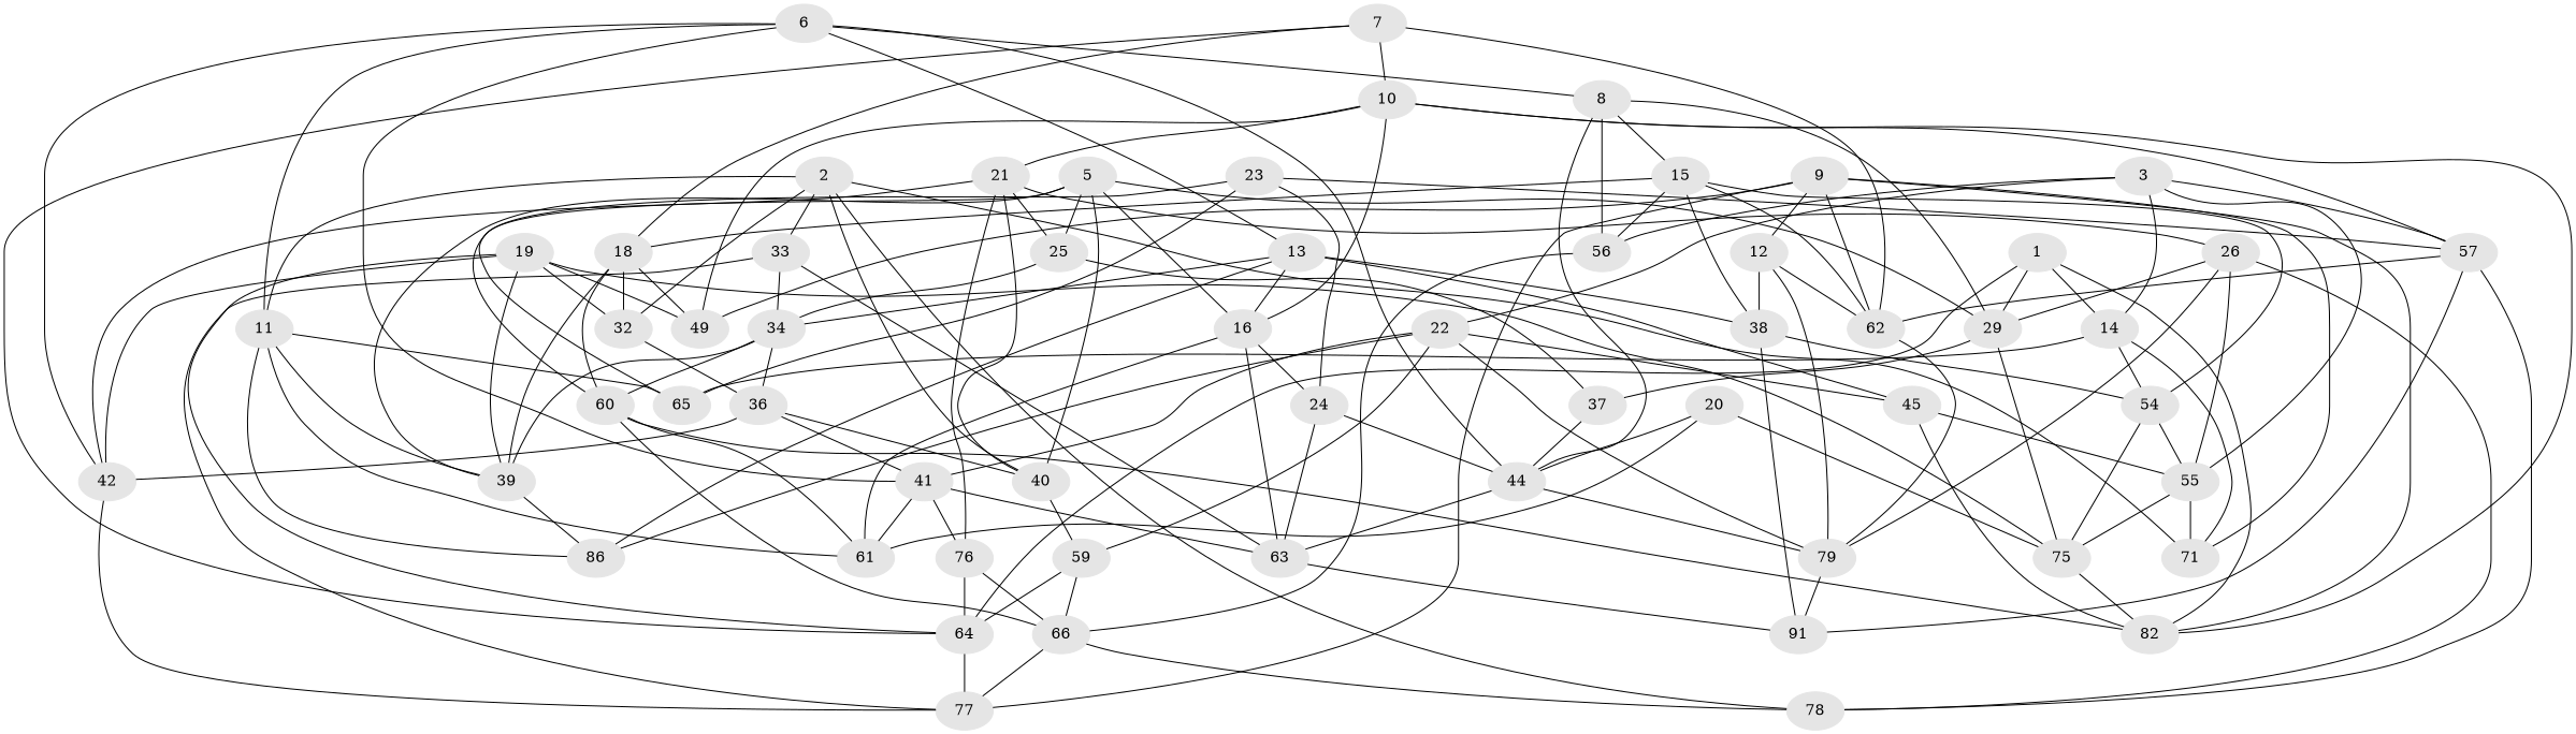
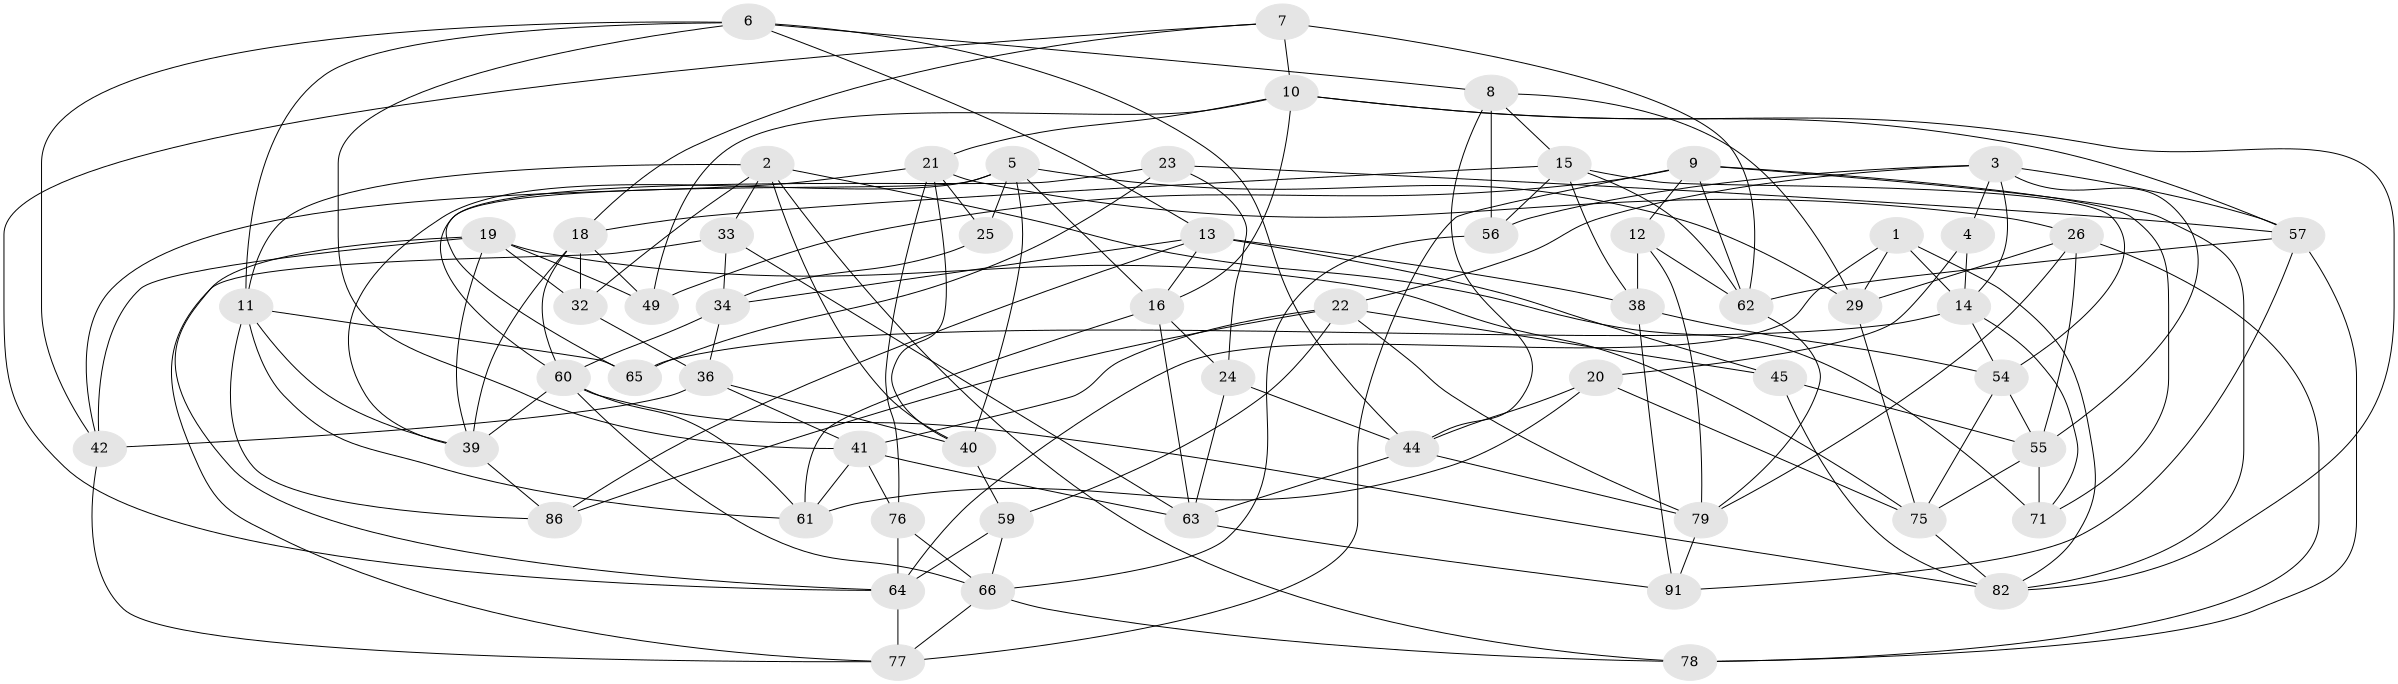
  graph {
    node [color=gray90 style=filled]
    14 [super="+17"]
    71
    65
    54 [super="+96"]
    1
    29 [super="+35"]
    64 [super="+94"]
    n8 [label=82 super="+92"]
    75 [super="+83"]
-   37
    77 [super="+89"]
    2 [super="+95"]
    11 [super="+76"]
    32
    33
    40 [super="+72"]
    78
    39 [super="+48"]
    61 [super="+93"]
    86
    36 [super="+52"]
    34 [super="+47"]
    63 [super="+82"]
    59
    3 [super="+80"]
+   4
    22 [super="+69"]
    55 [super="+67"]
    56
    57 [super="+98"]
    20
    41 [super="+81"]
    79 [super="+85"]
    45
    66 [super="+74"]
    62 [super="+68"]
    91
    44 [super="+87"]
    5 [super="+27"]
    16 [super="+50"]
    25
    24
    6 [super="+30"]
    8
    13 [super="+43"]
    42 [super="+90"]
    15 [super="+58"]
    38 [super="+70"]
    n49 [label=76]
    10 [super="+28"]
    49
    21 [super="+97"]
    7
    18 [super="+51"]
    60 [super="+88"]
    9 [super="+73"]
    12
    26 [super="+53"]
    19 [super="+31"]
    23
    14 -- 71
    14 -- 65
    14 -- 54
    54 -- 75
    54 -- 55
    1 -- 14
    1 -- 29
    1 -- 64
    1 -- n8
    29 -- 75
-   29 -- 37
    64 -- 77
    75 -- n8
-   37 -- 44
    2 -- 71
    2 -- 11
    2 -- 32
    2 -- 33
    2 -- 40
    2 -- 78
    11 -- 65
    11 -- 39
    11 -- 61
    11 -- 86
    32 -- 36
    33 -- 77
    33 -- 34
    33 -- 63
    40 -- 59
    39 -- 86
    36 -- 40
    36 -- 41
    36 -- 42 [weight=2]
-   34 -- 39
+   60 -- 39
    34 -- 36
    34 -- 60
    63 -- 91
    59 -- 64
    59 -- 66
    3 -- 14
+   3 -- 4
    3 -- 22
    3 -- 55
    3 -- 56
    3 -- 57
+   4 -- 14
+   4 -- 20
    22 -- 86
    22 -- 59
    22 -- 41
    22 -- 79
    22 -- 45
    55 -- 71
    55 -- 75
    56 -- 66
    57 -- 78
    57 -- 62
    57 -- 91
    20 -- 75
    20 -- 61
    20 -- 44
    41 -- 61
    41 -- 63
    41 -- n49
    79 -- 91
    45 -- n8
    45 -- 55
    66 -- 77
    66 -- 78
    62 -- 79
    44 -- 63
    44 -- 79
    5 -- 65
    5 -- 29
    5 -- 40
    5 -- 39
    5 -- 16
    5 -- 25
    16 -- 61
    16 -- 63
    16 -- 24
-   25 -- 37
    25 -- 34
    24 -- 63
    24 -- 44
    6 -- 11
    6 -- 41
    6 -- 44
    6 -- 8
    6 -- 13
    6 -- 42
    8 -- 29
    8 -- 56
    8 -- 44
    8 -- 15
    13 -- 86
    13 -- 34
    13 -- 45
    13 -- 16
    13 -- 38
    42 -- 77
    15 -- 54
    15 -- 56
    15 -- 62
    15 -- 38
    15 -- 18
    38 -- 54 [weight=2]
    38 -- 91
    n49 -- 64
    n49 -- 66
    10 -- n8
    10 -- 57
    10 -- 16
    10 -- 49
    10 -- 21
    21 -- 40
    21 -- 25
    21 -- 42
    21 -- n49
    21 -- 26
    7 -- 64
    7 -- 62
    7 -- 10
    7 -- 18
    18 -- 32
    18 -- 39
    18 -- 49
    18 -- 60
    60 -- n8
    60 -- 61
    60 -- 66
    9 -- 71
    9 -- n8
    9 -- 77
    9 -- 62
    9 -- 49
    9 -- 12
    12 -- 79
    12 -- 62
    12 -- 38
    26 -- 29
    26 -- 78
    26 -- 55
    26 -- 79
    19 -- 64
    19 -- 75
    19 -- 32
    19 -- 39
    19 -- 42
    19 -- 49
    23 -- 65
    23 -- 57
    23 -- 24
    23 -- 60
  }
